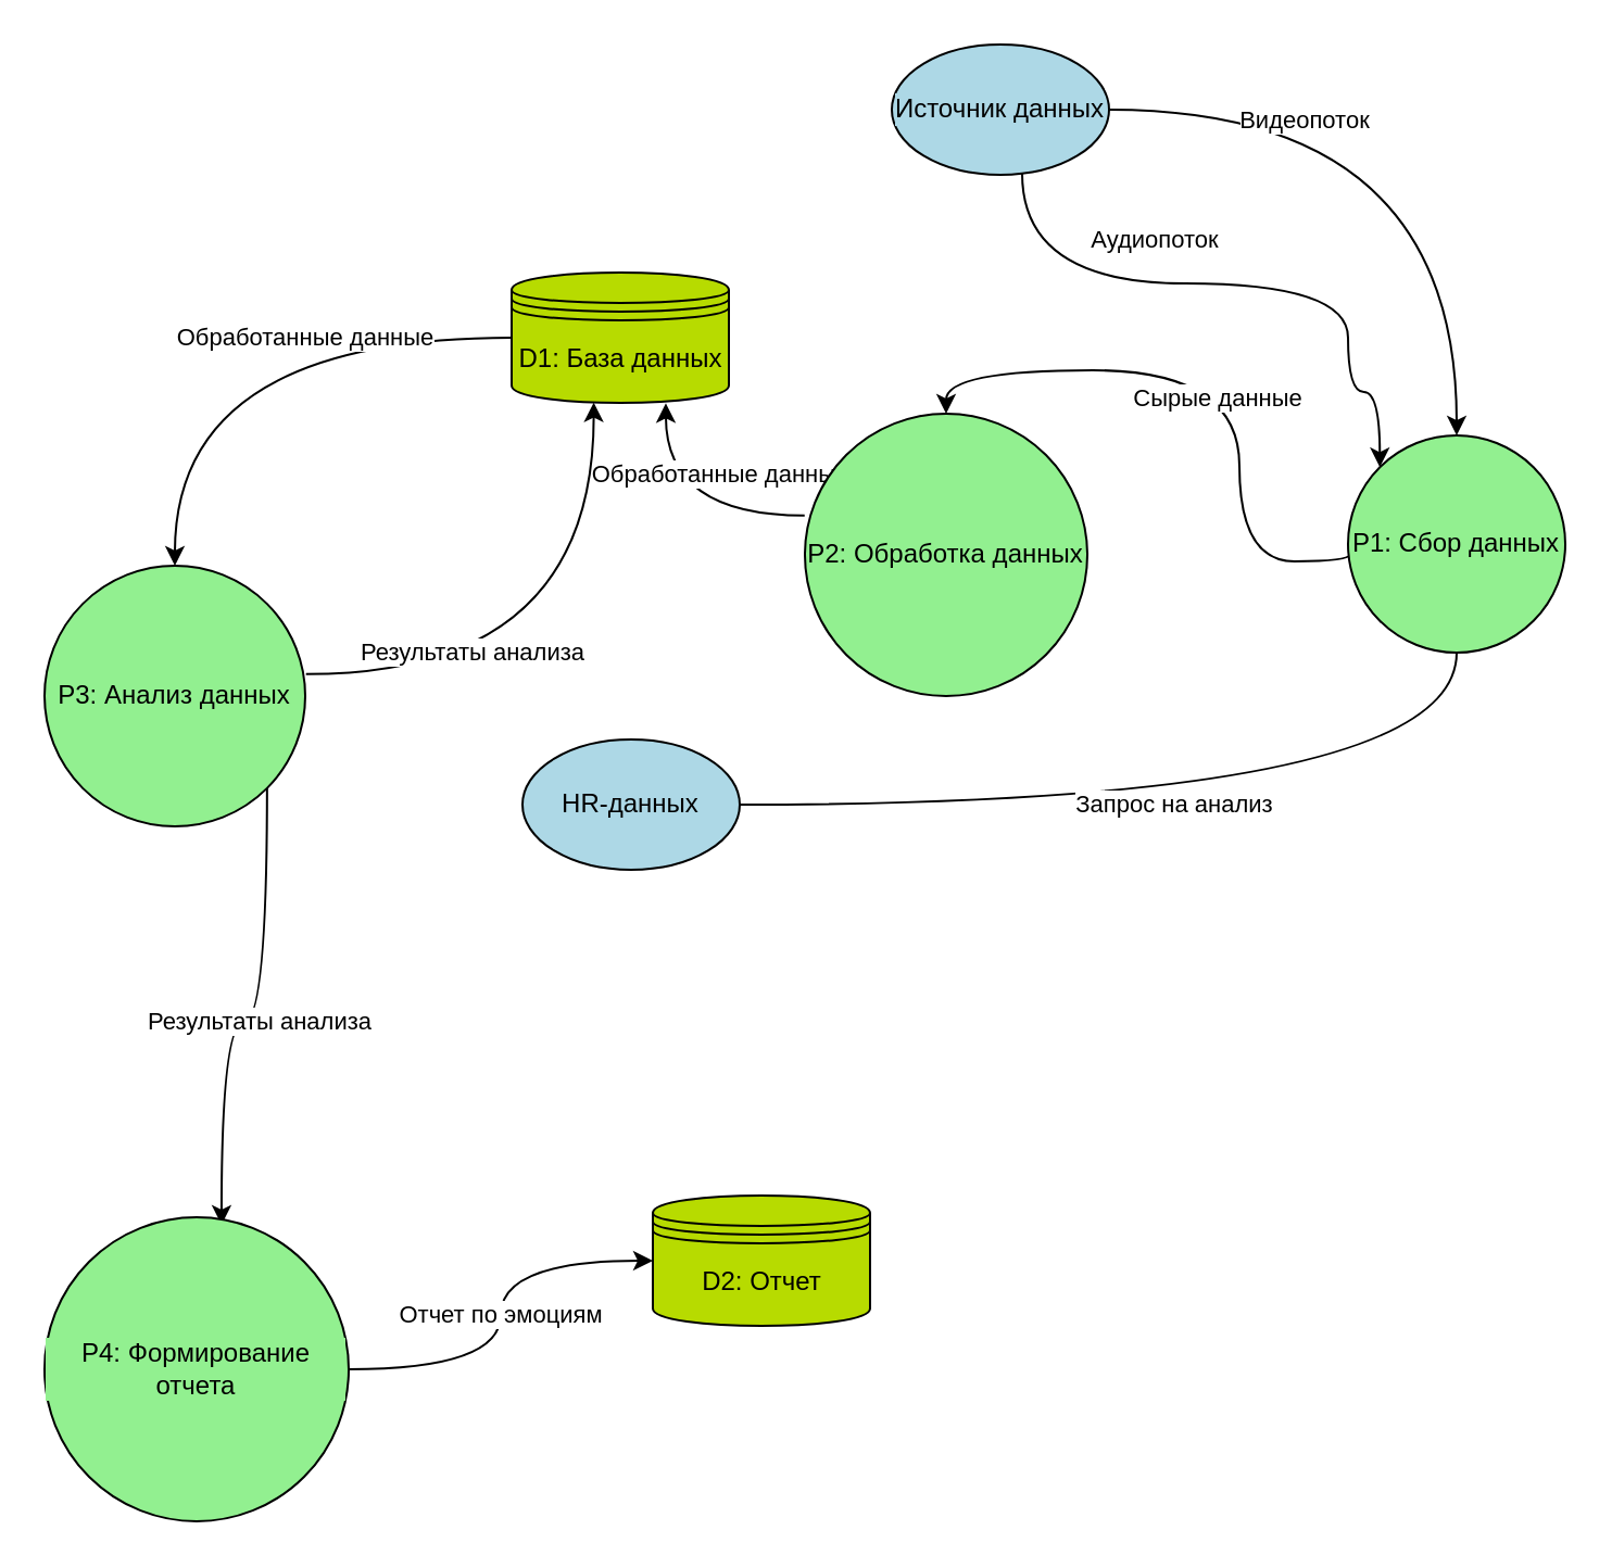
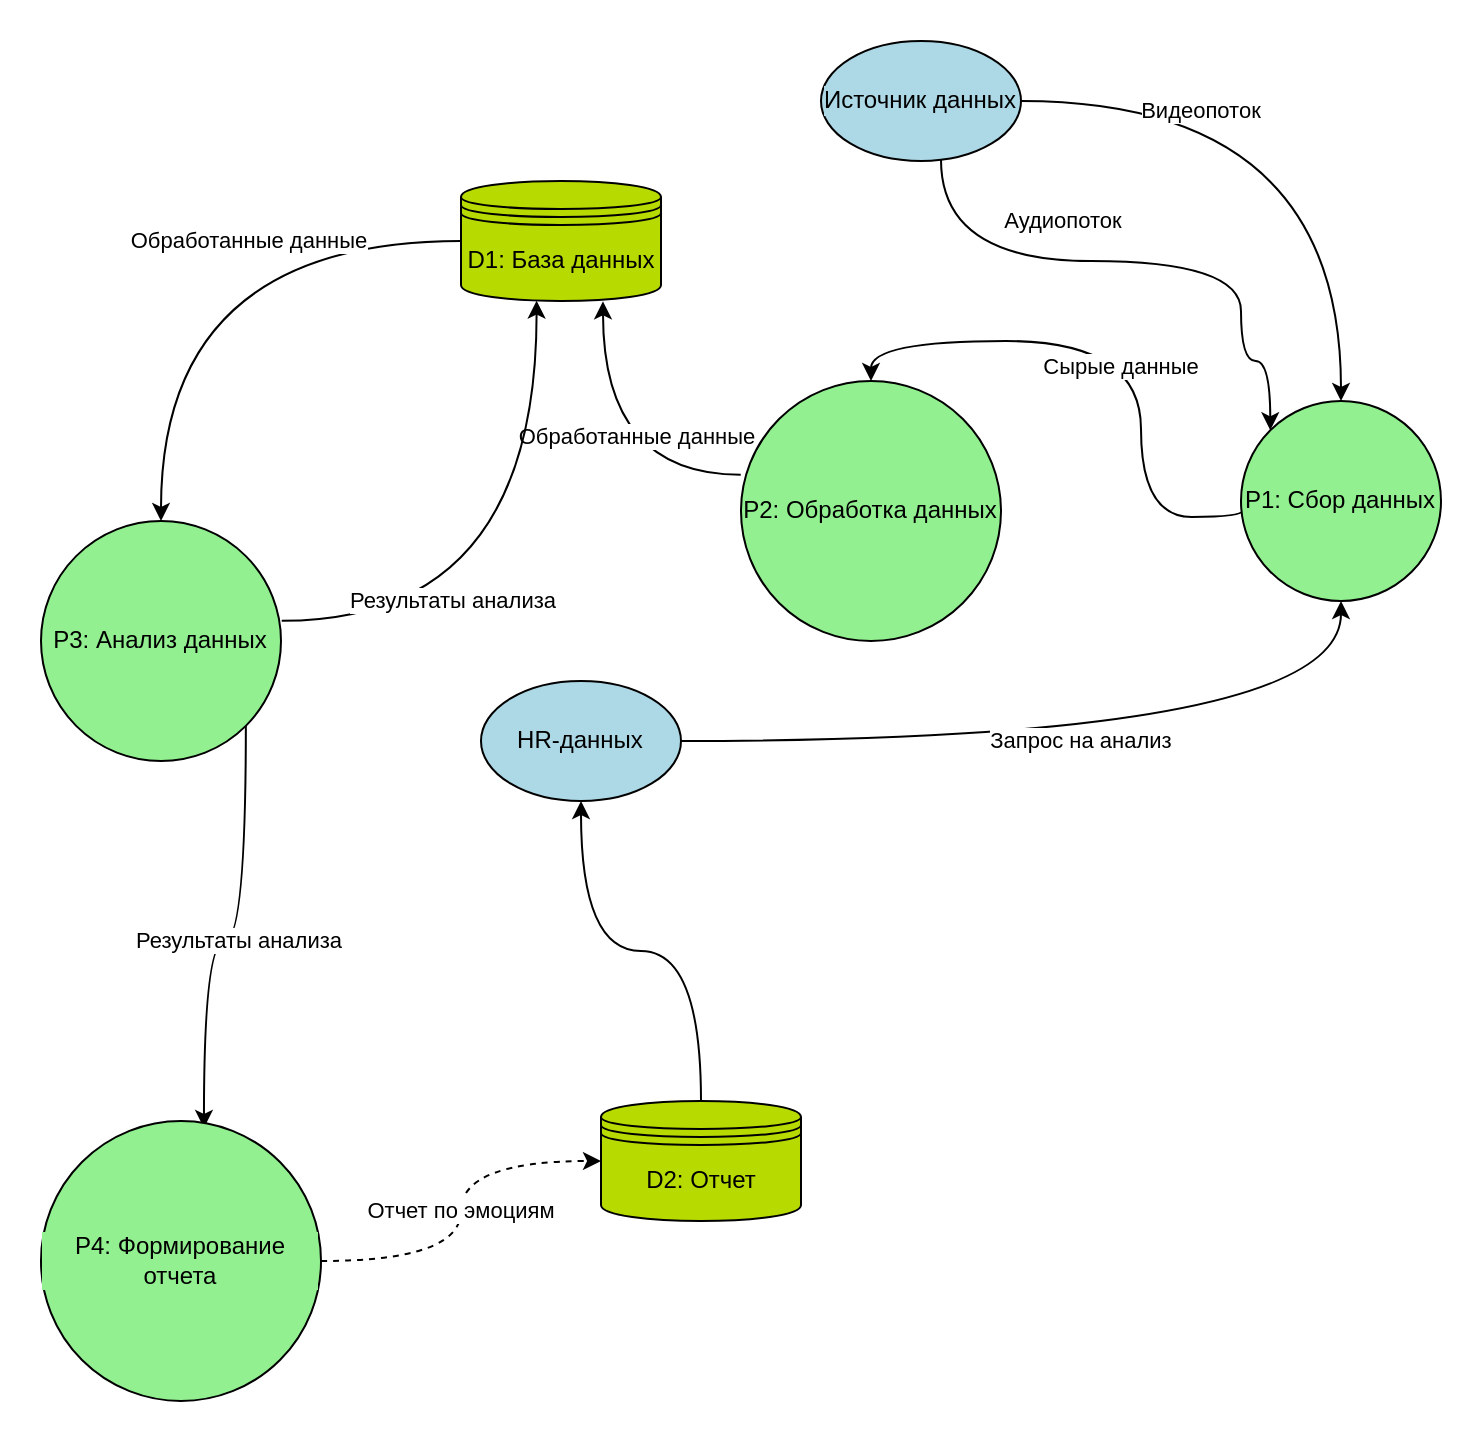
  <mxCell id="0" />
  <mxCell id="1" parent="0" />
- <mxCell id="2" value="D1: База данных" style="shape=datastore;html=1;labelBackgroundColor=light-dark(#b7db00, #ededed);fillColor=light-dark(#b7db00, #ededed);" parent="1" vertex="1"><mxGeometry x="235" y="125" width="100" height="60" as="geometry" /></mxCell>
+ <mxCell id="2" value="D1: База данных" style="shape=datastore;html=1;labelBackgroundColor=light-dark(#b7db00, #ededed);fillColor=light-dark(#b7db00, #ededed);" parent="1" vertex="1"><mxGeometry x="230" y="90" width="100" height="60" as="geometry" /></mxCell>
  <mxCell id="3" value="D2: Отчет" style="shape=datastore;html=1;fillColor=light-dark(#b7db00, #ededed);labelBackgroundColor=light-dark(#b7db00, #ededed);" parent="1" vertex="1"><mxGeometry x="300" y="550" width="100" height="60" as="geometry" /></mxCell>
- <mxCell id="4" value="Запрос на анализ" style="edgeStyle=orthogonalEdgeStyle;html=1;curved=1;entryX=0.5;entryY=1;entryDx=0;entryDy=0;endArrow=none;" parent="1" source="14" target="15" edge="1"><mxGeometry relative="1" as="geometry"><mxPoint x="320" y="390" as="sourcePoint" /><mxPoint x="660" y="210" as="targetPoint" /></mxGeometry></mxCell>
+ <mxCell id="4" value="Запрос на анализ" style="edgeStyle=orthogonalEdgeStyle;html=1;curved=1;entryX=0.5;entryY=1;entryDx=0;entryDy=0;" parent="1" source="14" target="15" edge="1"><mxGeometry relative="1" as="geometry"><mxPoint x="320" y="390" as="sourcePoint" /><mxPoint x="660" y="210" as="targetPoint" /></mxGeometry></mxCell>
  <mxCell id="5" value="Видеопоток" style="edgeStyle=orthogonalEdgeStyle;html=1;curved=1;entryX=0.5;entryY=0;entryDx=0;entryDy=0;" parent="1" source="12" target="15" edge="1"><mxGeometry x="-0.42" y="-5" relative="1" as="geometry"><mxPoint x="530" y="50" as="sourcePoint" /><mxPoint x="660" y="150" as="targetPoint" /><mxPoint as="offset" /></mxGeometry></mxCell>
  <mxCell id="6" value="Сырые данные" style="edgeStyle=orthogonalEdgeStyle;html=1;curved=1;exitX=0.008;exitY=0.548;exitDx=0;exitDy=0;exitPerimeter=0;entryX=0.5;entryY=0;entryDx=0;entryDy=0;" parent="1" source="15" target="16" edge="1"><mxGeometry x="-0.132" y="10" relative="1" as="geometry"><mxPoint x="610" y="180" as="sourcePoint" /><mxPoint x="430" y="260" as="targetPoint" /><Array as="points"><mxPoint x="621" y="258" /><mxPoint x="570" y="258" /><mxPoint x="570" y="170" /><mxPoint x="435" y="170" /></Array><mxPoint as="offset" /></mxGeometry></mxCell>
  <mxCell id="7" value="Обработанные данные" style="edgeStyle=orthogonalEdgeStyle;html=1;curved=1;exitX=-0.001;exitY=0.361;exitDx=0;exitDy=0;exitPerimeter=0;entryX=0.71;entryY=1.003;entryDx=0;entryDy=0;entryPerimeter=0;" parent="1" source="16" target="2" edge="1"><mxGeometry x="-0.33" y="-19" relative="1" as="geometry"><mxPoint x="380" y="289.966" as="sourcePoint" /><mxPoint as="offset" /></mxGeometry></mxCell>
  <mxCell id="8" value="Обработанные данные" style="edgeStyle=orthogonalEdgeStyle;html=1;curved=1;entryX=0.5;entryY=0;entryDx=0;entryDy=0;" parent="1" source="2" target="17" edge="1"><mxGeometry x="-0.267" relative="1" as="geometry"><mxPoint x="80" y="270" as="targetPoint" /><mxPoint as="offset" /></mxGeometry></mxCell>
  <mxCell id="9" value="Результаты анализа" style="edgeStyle=orthogonalEdgeStyle;html=1;curved=1;exitX=1.003;exitY=0.416;exitDx=0;exitDy=0;exitPerimeter=0;entryX=0.378;entryY=0.997;entryDx=0;entryDy=0;entryPerimeter=0;" parent="1" source="17" target="2" edge="1"><mxGeometry x="-0.4" y="10" relative="1" as="geometry"><mxPoint x="130" y="300" as="sourcePoint" /><mxPoint as="offset" /></mxGeometry></mxCell>
  <mxCell id="10" value="Результаты анализа" style="edgeStyle=orthogonalEdgeStyle;html=1;curved=1;exitX=1;exitY=1;exitDx=0;exitDy=0;entryX=0.582;entryY=0.025;entryDx=0;entryDy=0;entryPerimeter=0;" parent="1" source="17" target="18" edge="1"><mxGeometry relative="1" as="geometry"><mxPoint x="80" y="330" as="sourcePoint" /><mxPoint x="30" y="570" as="targetPoint" /></mxGeometry></mxCell>
- <mxCell id="11" value="Отчет по эмоциям" style="edgeStyle=orthogonalEdgeStyle;html=1;curved=1;exitX=1;exitY=0.5;exitDx=0;exitDy=0;" parent="1" source="18" target="3" edge="1"><mxGeometry relative="1" as="geometry"><mxPoint x="80" y="600" as="sourcePoint" /></mxGeometry></mxCell>
+ <mxCell id="11" value="Отчет по эмоциям" style="edgeStyle=orthogonalEdgeStyle;html=1;curved=1;exitX=1;exitY=0.5;exitDx=0;exitDy=0;dashed=1;" parent="1" source="18" target="3" edge="1"><mxGeometry relative="1" as="geometry"><mxPoint x="80" y="600" as="sourcePoint" /></mxGeometry></mxCell>
  <mxCell id="12" value="&lt;span style=&quot;color: rgb(0, 0, 0); font-family: Helvetica; font-size: 12px; font-style: normal; font-variant-ligatures: normal; font-variant-caps: normal; font-weight: 400; letter-spacing: normal; orphans: 2; text-align: center; text-indent: 0px; text-transform: none; widows: 2; word-spacing: 0px; -webkit-text-stroke-width: 0px; white-space: normal; text-decoration-thickness: initial; text-decoration-style: initial; text-decoration-color: initial; float: none; display: inline !important;&quot;&gt;Источник данных&lt;/span&gt;" style="ellipse;whiteSpace=wrap;html=1;labelBackgroundColor=#ADD8E6;fillColor=#ADD8E6;" parent="1" vertex="1"><mxGeometry x="410" y="20" width="100" height="60" as="geometry" /></mxCell>
+ <mxCell id="13" value="" style="edgeStyle=orthogonalEdgeStyle;html=1;curved=1;" parent="1" source="3" target="14" edge="1"><mxGeometry relative="1" as="geometry"><mxPoint x="290" y="550" as="sourcePoint" /><mxPoint x="270" y="420" as="targetPoint" /></mxGeometry></mxCell>
  <mxCell id="14" value="HR-данных" style="ellipse;whiteSpace=wrap;html=1;labelBackgroundColor=#ADD8E6;fillColor=#ADD8E6;" parent="1" vertex="1"><mxGeometry x="240" y="340" width="100" height="60" as="geometry" /></mxCell>
  <mxCell id="15" value="P1: Сбор данных" style="ellipse;whiteSpace=wrap;html=1;aspect=fixed;labelBackgroundColor=#92F090;fillColor=#92F090;" parent="1" vertex="1"><mxGeometry x="620" y="200" width="100" height="100" as="geometry" /></mxCell>
  <mxCell id="16" value="P2: Обработка данных" style="ellipse;whiteSpace=wrap;html=1;aspect=fixed;labelBackgroundColor=#92F090;gradientColor=none;fillColor=#92F090;" parent="1" vertex="1"><mxGeometry x="370" y="190" width="130" height="130" as="geometry" /></mxCell>
  <mxCell id="17" value="P3: Анализ данных" style="ellipse;whiteSpace=wrap;html=1;aspect=fixed;labelBackgroundColor=#92F090;fillColor=#92F090;" parent="1" vertex="1"><mxGeometry x="20" y="260" width="120" height="120" as="geometry" /></mxCell>
  <mxCell id="18" value="P4: Формирование отчета" style="ellipse;whiteSpace=wrap;html=1;aspect=fixed;labelBackgroundColor=#92F090;fillColor=#92F090;" parent="1" vertex="1"><mxGeometry x="20" y="560" width="140" height="140" as="geometry" /></mxCell>
  <mxCell id="19" value="Аудиопоток" style="edgeStyle=orthogonalEdgeStyle;rounded=0;orthogonalLoop=1;jettySize=auto;html=1;entryX=0;entryY=0;entryDx=0;entryDy=0;curved=1;" parent="1" source="12" target="15" edge="1"><mxGeometry x="-0.255" y="20" relative="1" as="geometry"><Array as="points"><mxPoint x="470" y="130" /><mxPoint x="620" y="130" /><mxPoint x="620" y="180" /><mxPoint x="635" y="180" /></Array><mxPoint as="offset" /></mxGeometry></mxCell>
